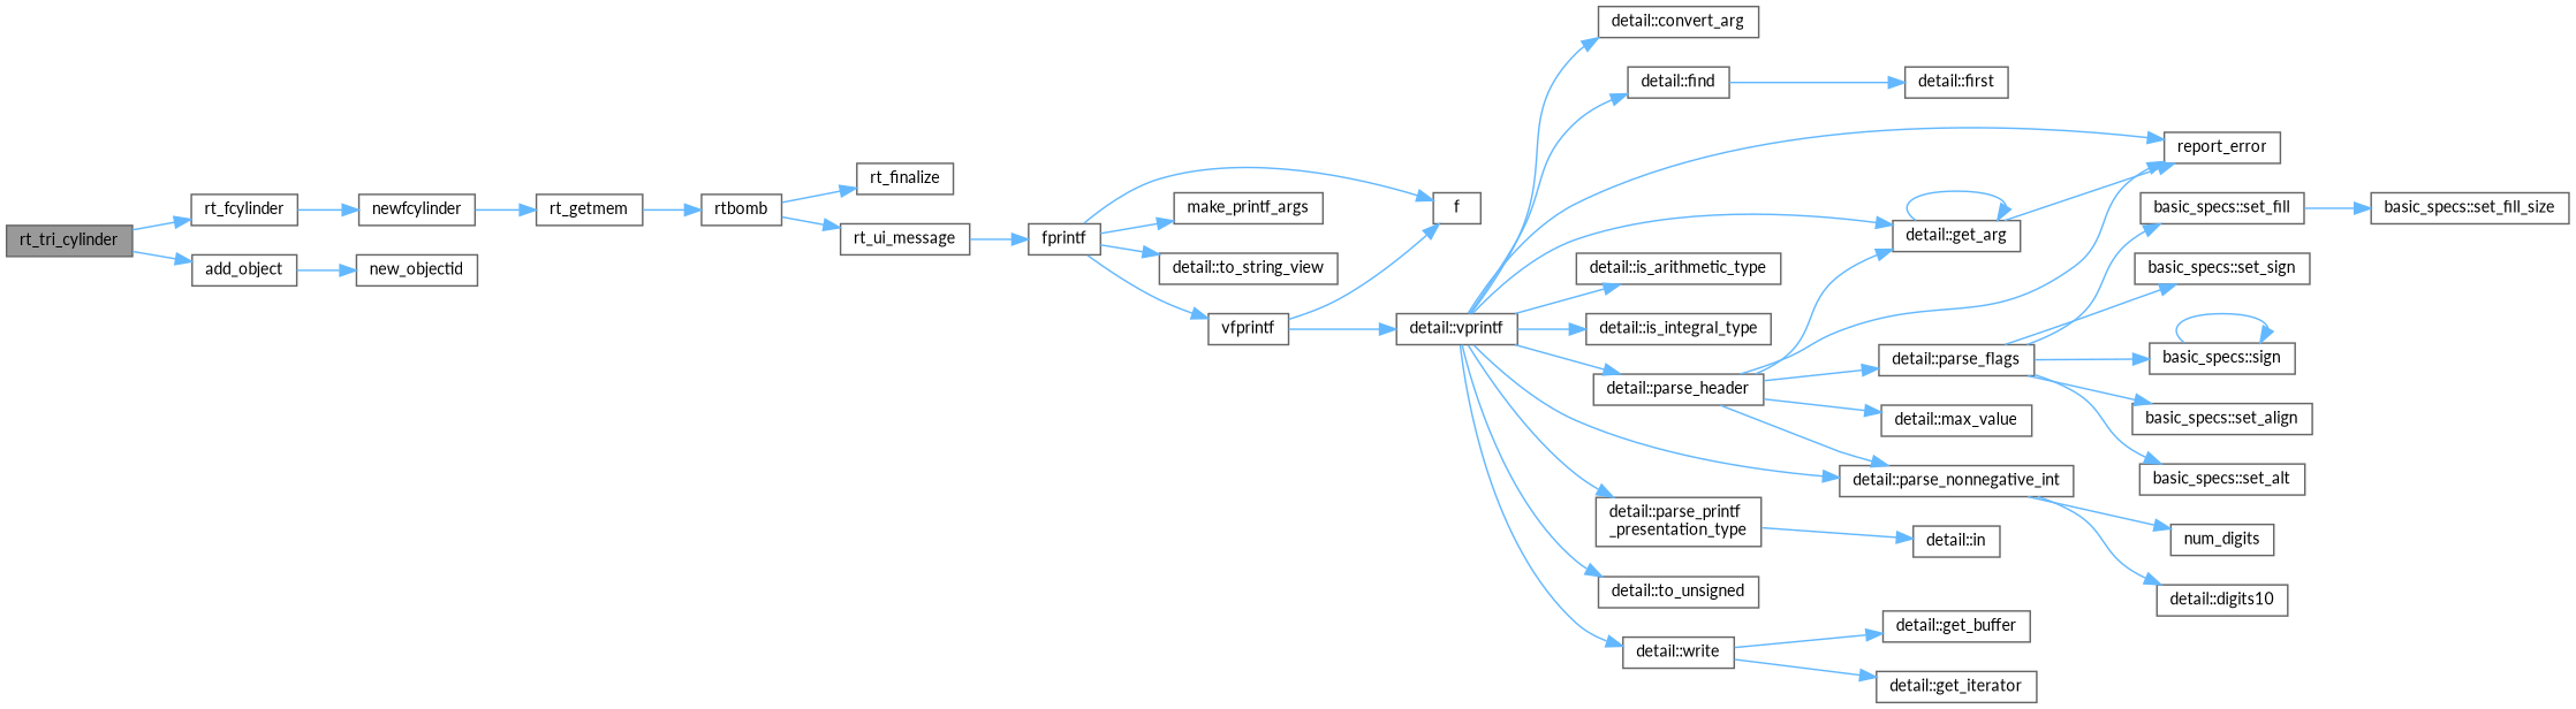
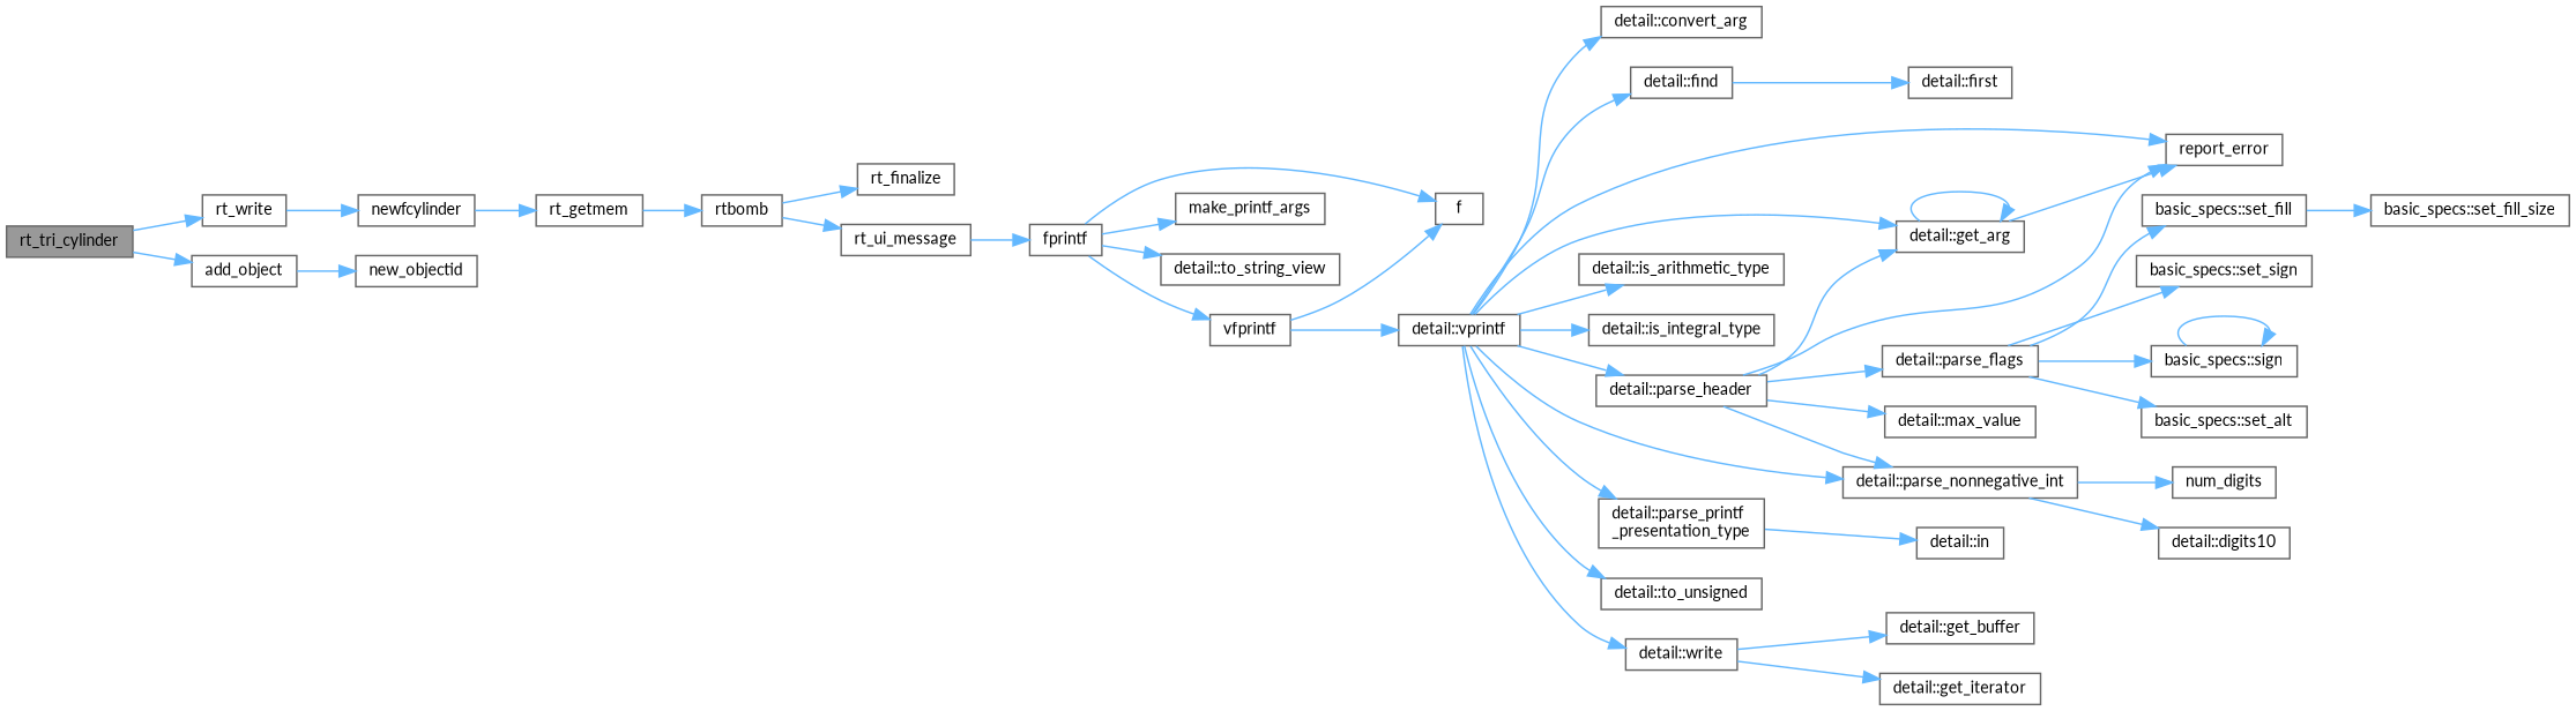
  digraph {
    fontname=Lato
    rankdir=LR
    node [color=grey40 fillcolor=white fontname=Lato fontsize=10 shape=box style=filled]
    edge [color=steelblue1 fontname=Lato fontsize=10 labelfontname=Helvetica labelfontsize=10 style=solid]
    n1 [color=gray40 fillcolor=grey60 fontcolor=black height=0.2 label=rt_tri_cylinder width=0.4]
-   n2 [height=0.2 label=rt_fcylinder width=0.4]
+   n2 [height=0.2 label=rt_write width=0.4]
    n3 [height=0.2 label=add_object width=0.4]
    n4 [height=0.2 label=newfcylinder width=0.4]
    n5 [height=0.2 label=new_objectid width=0.4]
    n6 [height=0.2 label=rt_getmem width=0.4]
    n7 [height=0.2 label=rtbomb width=0.4]
    n8 [height=0.2 label=rt_finalize width=0.4]
    n9 [height=0.2 label=rt_ui_message width=0.4]
    n10 [height=0.2 label=fprintf width=0.4]
    n11 [height=0.2 label=f width=0.4]
    n12 [height=0.2 label=make_printf_args width=0.4]
    n13 [height=0.2 label="detail::to_string_view" width=0.4]
    n14 [height=0.2 label=vfprintf width=0.4]
    n15 [height=0.2 label="detail::vprintf" width=0.4]
    n16 [height=0.2 label="detail::convert_arg" width=0.4]
    n17 [height=0.2 label="detail::find" width=0.4]
    n18 [height=0.2 label="detail::get_arg" width=0.4]
    n19 [height=0.2 label=report_error width=0.4]
    n20 [height=0.2 label="detail::is_arithmetic_type" width=0.4]
    n21 [height=0.2 label="detail::is_integral_type" width=0.4]
    n22 [height=0.2 label="detail::parse_header" width=0.4]
    n23 [height=0.2 label="detail::parse_nonnegative_int" width=0.4]
    n24 [height=0.2 label="detail::parse_printf\l_presentation_type" width=0.4]
    n25 [height=0.2 label="detail::to_unsigned" width=0.4]
    n26 [height=0.2 label="detail::write" width=0.4]
    n27 [height=0.2 label="detail::first" width=0.4]
    n28 [height=0.2 label="detail::max_value" width=0.4]
    n29 [height=0.2 label="detail::parse_flags" width=0.4]
    n30 [height=0.2 label="detail::digits10" width=0.4]
    n31 [height=0.2 label=num_digits width=0.4]
    n32 [height=0.2 label="detail::in" width=0.4]
    n33 [height=0.2 label="detail::get_buffer" width=0.4]
    n34 [height=0.2 label="detail::get_iterator" width=0.4]
-   n35 [height=0.2 label="basic_specs::set_align" width=0.4]
    n36 [height=0.2 label="basic_specs::set_alt" width=0.4]
    n37 [height=0.2 label="basic_specs::set_fill" width=0.4]
    n38 [height=0.2 label="basic_specs::set_sign" width=0.4]
    n39 [height=0.2 label="basic_specs::sign" width=0.4]
    n40 [height=0.2 label="basic_specs::set_fill_size" width=0.4]
    n1 -> n2
    n1 -> n3
    n2 -> n4
    n3 -> n5
    n4 -> n6
    n6 -> n7
    n7 -> n8
    n7 -> n9
    n9 -> n10
    n10 -> n11
    n10 -> n12
    n10 -> n13
    n10 -> n14
    n14 -> n11
    n14 -> n15
    n15 -> n16
    n15 -> n17
    n15 -> n18
    n15 -> n19
    n15 -> n20
    n15 -> n21
    n15 -> n22
    n15 -> n23
    n15 -> n24
    n15 -> n25
    n15 -> n26
    n17 -> n27
    n18 -> n18
    n18 -> n19
    n22 -> n18
    n22 -> n19
    n22 -> n23
    n22 -> n28
    n22 -> n29
    n23 -> n30
    n23 -> n31
    n24 -> n32
    n26 -> n33
    n26 -> n34
-   n29 -> n35
    n29 -> n36
    n29 -> n37
    n29 -> n38
    n29 -> n39
    n37 -> n40
    n39 -> n39
  }
